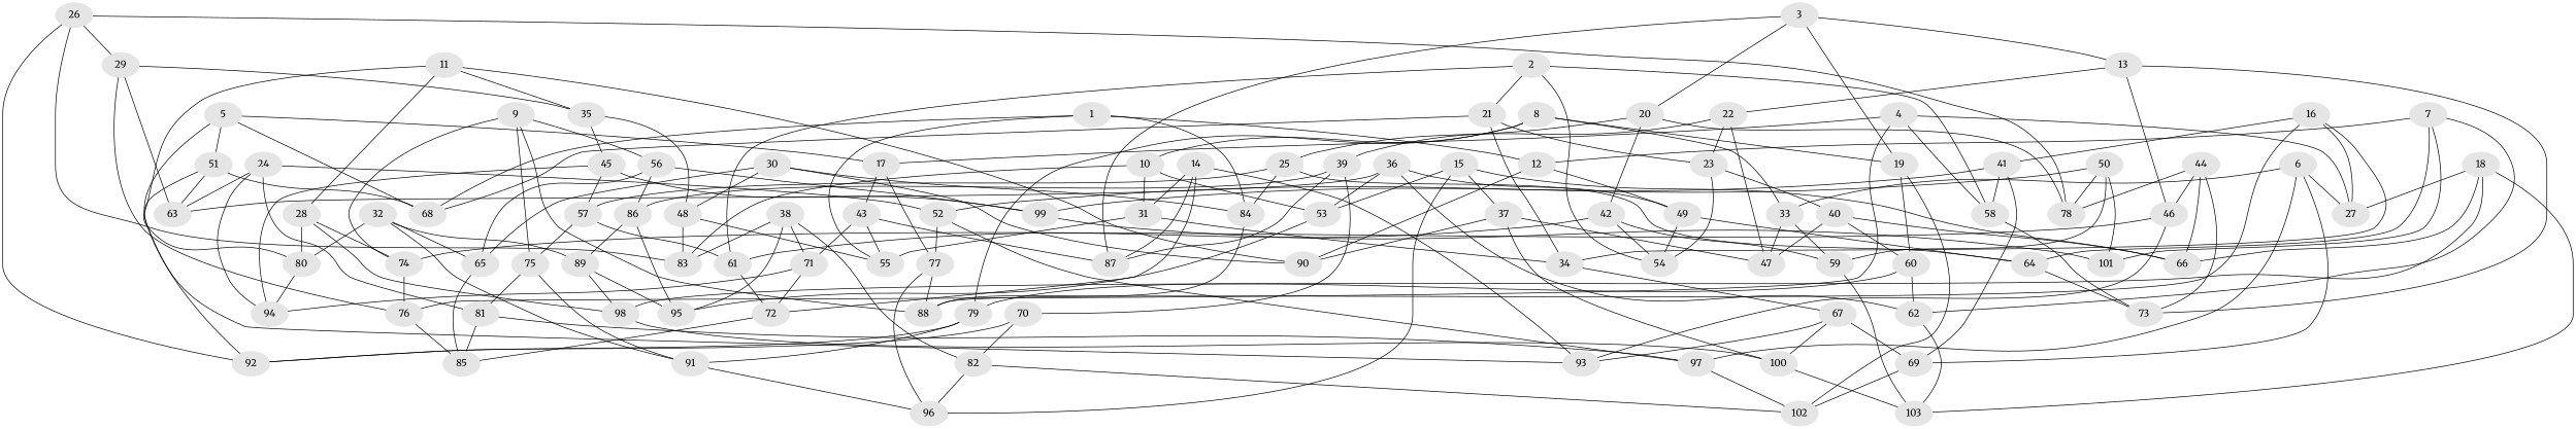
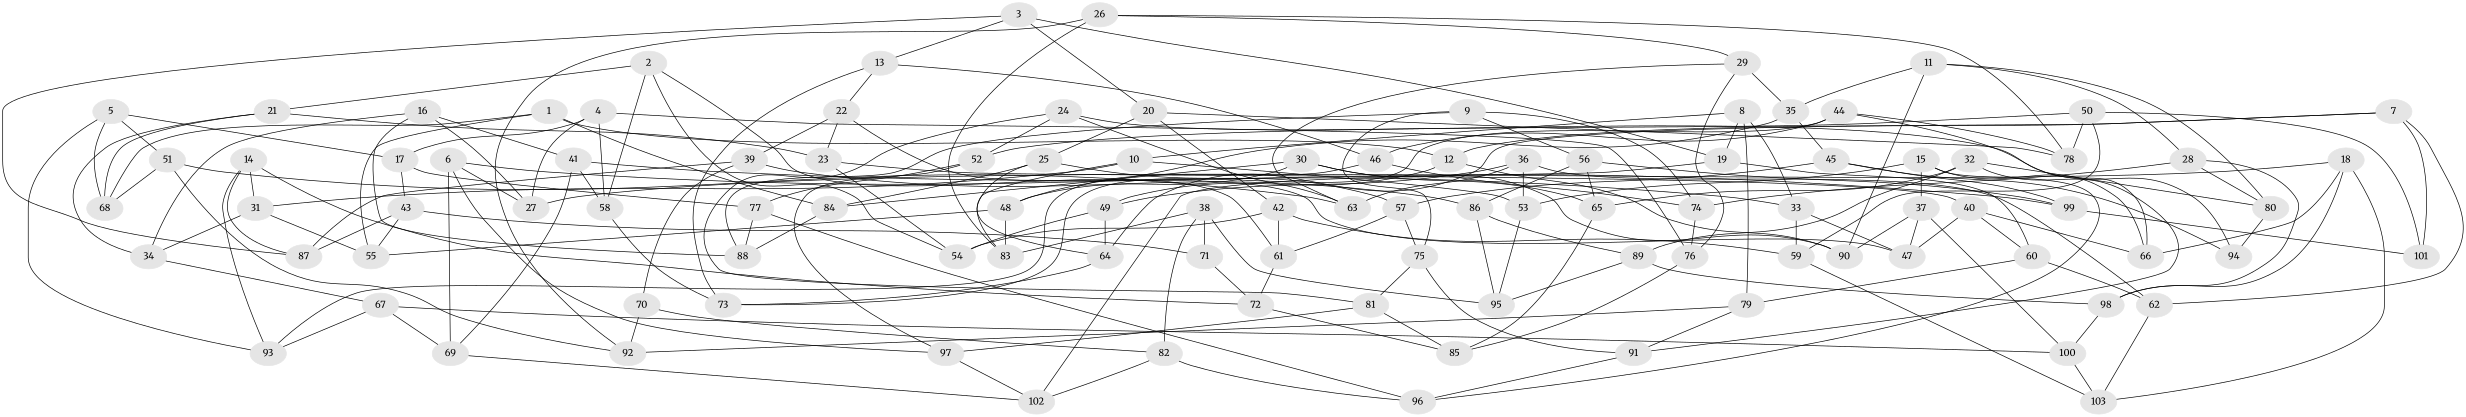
  graph {
    fontname=Merriweather
    node [color=gray90 fontname=Merriweather style=filled]
    edge [fontname=Merriweather]
    1
    12
    55
    68
    84
    90
    49
    88
    2
    21
    54
    58
    61
    34
    23
    73
    72
    3
    13
    19
    20
    87
    22
    46
    60
    102
    25
    42
    78
    4
    17
    27
    76
    43
    77
    85
    5
    51
    93
    63
    92
    6
    33
    69
    97
    47
    59
    7
    62
    64
    101
    103
    8
    10
    79
    31
    53
    83
    91
    9
    56
    74
    75
    65
    86
    99
    81
    95
    11
    28
    35
    80
    98
    48
    45
    94
    39
    14
    15
    37
    66
    96
    100
    16
    41
    67
    71
    18
    57
    40
    70
    24
    52
    26
    29
    30
    32
    89
    36
    38
    82
    44
    50
    1 -- 12
    1 -- 55
    1 -- 68
    1 -- 84
    12 -- 90
    12 -- 49
    84 -- 88
    49 -- 54
    49 -- 64
    2 -- 21
    2 -- 54
    2 -- 58
    2 -- 61
    21 -- 68
    21 -- 34
    21 -- 23
    58 -- 73
    61 -- 72
    34 -- 67
    23 -- 54
    23 -- 40
    72 -- 85
    3 -- 13
    3 -- 19
    3 -- 20
    3 -- 87
    13 -- 73
    13 -- 22
    13 -- 46
    19 -- 60
    19 -- 102
    20 -- 25
    20 -- 42
    20 -- 78
    22 -- 23
    22 -- 47
    22 -- 39
    46 -- 93
    46 -- 74
    60 -- 62
    60 -- 79
    25 -- 84
    25 -- 64
    25 -- 57
    42 -- 54
    42 -- 61
    42 -- 59
    4 -- 58
    4 -- 17
    4 -- 27
    4 -- 76
    17 -- 43
    17 -- 77
    76 -- 85
    43 -- 55
    43 -- 87
    43 -- 71
    77 -- 88
    77 -- 96
    5 -- 68
    5 -- 17
    5 -- 51
    5 -- 93
    51 -- 68
    51 -- 63
    51 -- 92
    6 -- 27
    6 -- 33
    6 -- 69
    6 -- 97
    33 -- 47
    33 -- 59
    69 -- 102
    97 -- 102
    59 -- 103
    7 -- 12
    7 -- 62
    7 -- 64
    7 -- 101
    62 -- 103
    64 -- 73
    8 -- 19
    8 -- 33
    8 -- 10
    8 -- 79
    10 -- 31
    10 -- 53
    10 -- 83
    79 -- 92
    79 -- 91
    31 -- 55
    31 -- 34
    53 -- 95
    91 -- 96
    9 -- 88
    9 -- 56
    9 -- 74
    9 -- 75
    56 -- 65
    56 -- 86
    56 -- 99
    74 -- 76
    75 -- 91
    75 -- 81
    65 -- 85
    86 -- 95
    86 -- 89
    99 -- 101
    81 -- 85
    81 -- 97
    11 -- 90
    11 -- 28
    11 -- 35
    11 -- 80
    28 -- 74
    28 -- 80
    28 -- 98
    35 -- 48
    35 -- 45
    80 -- 94
    98 -- 100
    48 -- 55
    48 -- 83
    45 -- 99
    45 -- 94
    45 -- 57
    39 -- 87
    39 -- 86
    39 -- 70
    14 -- 72
    14 -- 87
    14 -- 93
    14 -- 31
    15 -- 53
    15 -- 37
    15 -- 66
    15 -- 96
    37 -- 90
    37 -- 47
    37 -- 100
    100 -- 103
    16 -- 88
    16 -- 34
    16 -- 27
    16 -- 41
    41 -- 58
    41 -- 69
    41 -- 99
    67 -- 93
    67 -- 69
    67 -- 100
    71 -- 72
-   71 -- 94
    18 -- 27
    18 -- 103
    18 -- 98
    18 -- 66
    57 -- 61
    57 -- 75
    40 -- 60
    40 -- 47
    40 -- 66
    70 -- 92
    70 -- 82
    24 -- 63
    24 -- 81
    24 -- 94
    24 -- 52
    52 -- 77
    52 -- 97
    26 -- 78
    26 -- 92
    26 -- 83
    26 -- 29
    29 -- 76
    29 -- 63
    29 -- 35
    30 -- 84
    30 -- 90
    30 -- 65
    30 -- 48
    32 -- 91
    32 -- 65
    32 -- 80
    32 -- 89
    89 -- 95
    89 -- 98
    36 -- 49
    36 -- 63
    36 -- 62
    36 -- 53
    38 -- 83
    38 -- 95
    38 -- 71
    38 -- 82
    82 -- 102
    82 -- 96
    44 -- 73
    44 -- 46
    44 -- 78
    44 -- 66
    50 -- 78
    50 -- 59
    50 -- 101
    50 -- 52
  }
